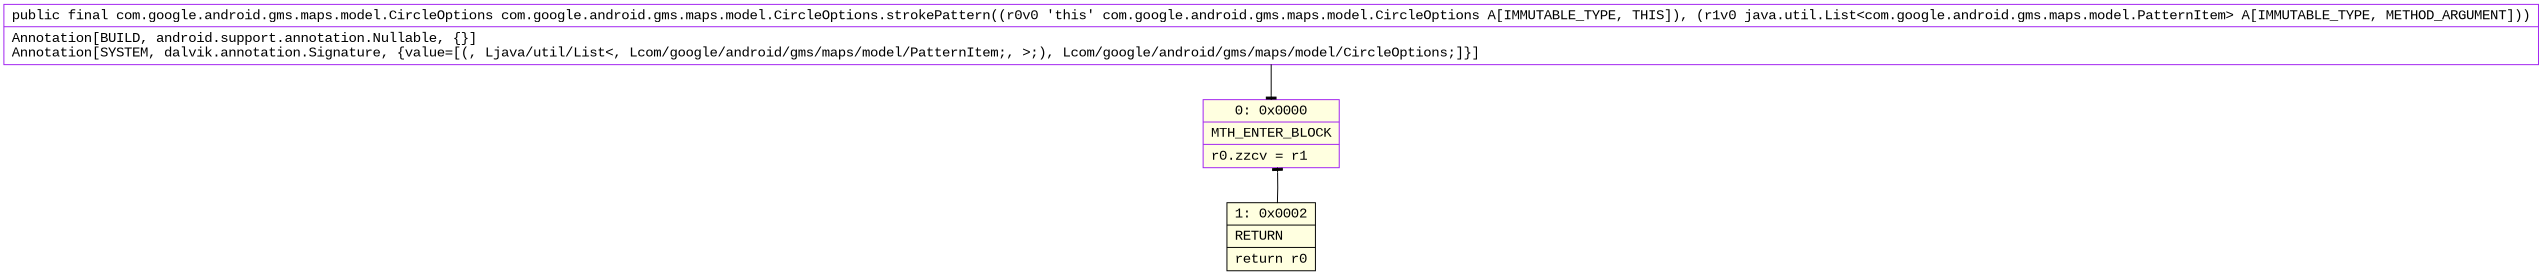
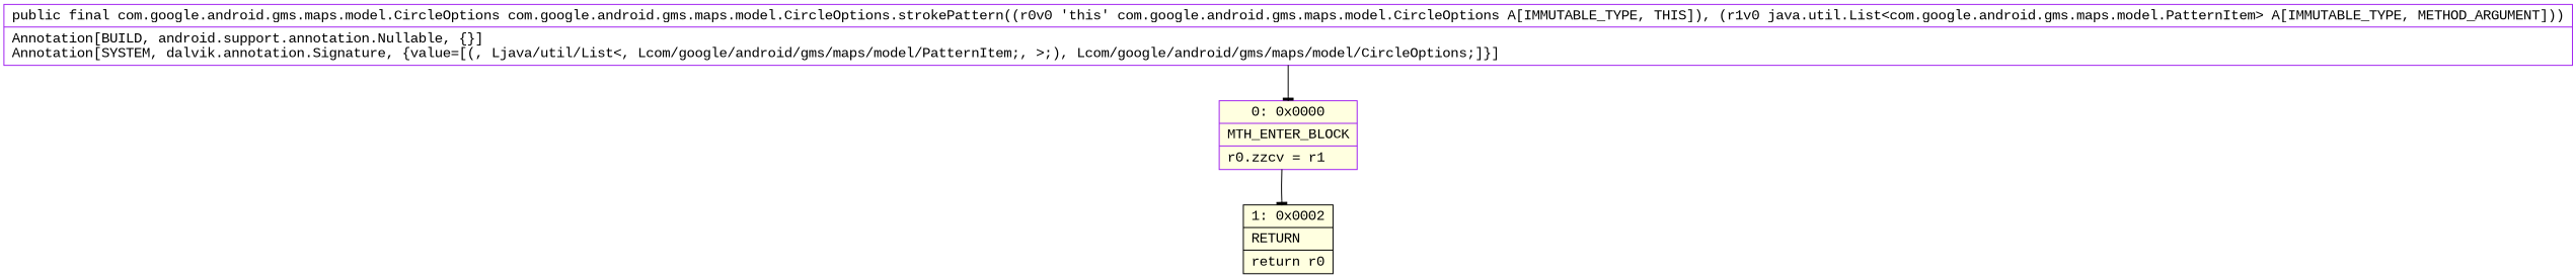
  digraph {
    fontname="Liberation Mono"
    node [shape=record style=filled fillcolor=lightyellow color=purple fontname="Liberation Mono"]
    edge [arrowhead=tee fontname="Liberation Mono"]
    n1 [label="{0\:\ 0x0000|MTH_ENTER_BLOCK\l|r0.zzcv = r1\l}"]
    n2 [label="{1\:\ 0x0002|RETURN\l|return r0\l}" color=black]
    n3 [label="{public final com.google.android.gms.maps.model.CircleOptions com.google.android.gms.maps.model.CircleOptions.strokePattern((r0v0 'this' com.google.android.gms.maps.model.CircleOptions A[IMMUTABLE_TYPE, THIS]), (r1v0 java.util.List\<com.google.android.gms.maps.model.PatternItem\> A[IMMUTABLE_TYPE, METHOD_ARGUMENT]))  | Annotation[BUILD, android.support.annotation.Nullable, \{\}]\lAnnotation[SYSTEM, dalvik.annotation.Signature, \{value=[(, Ljava\/util\/List\<, Lcom\/google\/android\/gms\/maps\/model\/PatternItem;, \>;), Lcom\/google\/android\/gms\/maps\/model\/CircleOptions;]\}]\l}" fillcolor=white]
-   n2 -> n1
+   n1 -> n2
    n3 -> n1
  }
